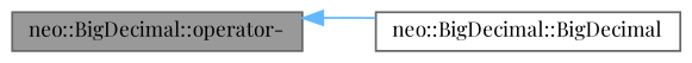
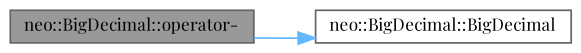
  digraph {
    rankdir=LR
    fontname="Playfair Display"
    node [fontname="Playfair Display" fontsize=10 shape=box style=filled]
    n1 [color=gray40 fillcolor=grey60 fontcolor=black height=0.2 label="neo::BigDecimal::operator-" width=0.4]
    n2 [color=grey40 fillcolor=white height=0.2 label="neo::BigDecimal::BigDecimal" width=0.4]
-   n2 -> n1 [color=steelblue1 fontname="Playfair Display" fontsize=10 labelfontname=Helvetica labelfontsize=10 style=solid]
+   n1 -> n2 [color=steelblue1 fontname="Playfair Display" fontsize=10 labelfontname=Helvetica labelfontsize=10 style=solid]
  }
